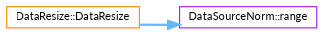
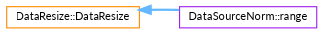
  digraph {
    rankdir=LR
    fontname=Lato
    node [fillcolor=white fontname=Lato fontsize=10 shape=box style=filled]
    n1 [color=darkorange fontcolor=black height=0.2 label="DataResize::DataResize" width=0.4]
    n2 [color=purple height=0.2 label="DataSourceNorm::range" width=0.4]
-   n1 -> n2 [color=steelblue1 fontname=Lato fontsize=10 labelfontname=Helvetica labelfontsize=10 style=bold]
+   n2 -> n1 [color=steelblue1 fontname=Lato fontsize=10 labelfontname=Helvetica labelfontsize=10 style=bold]
  }
